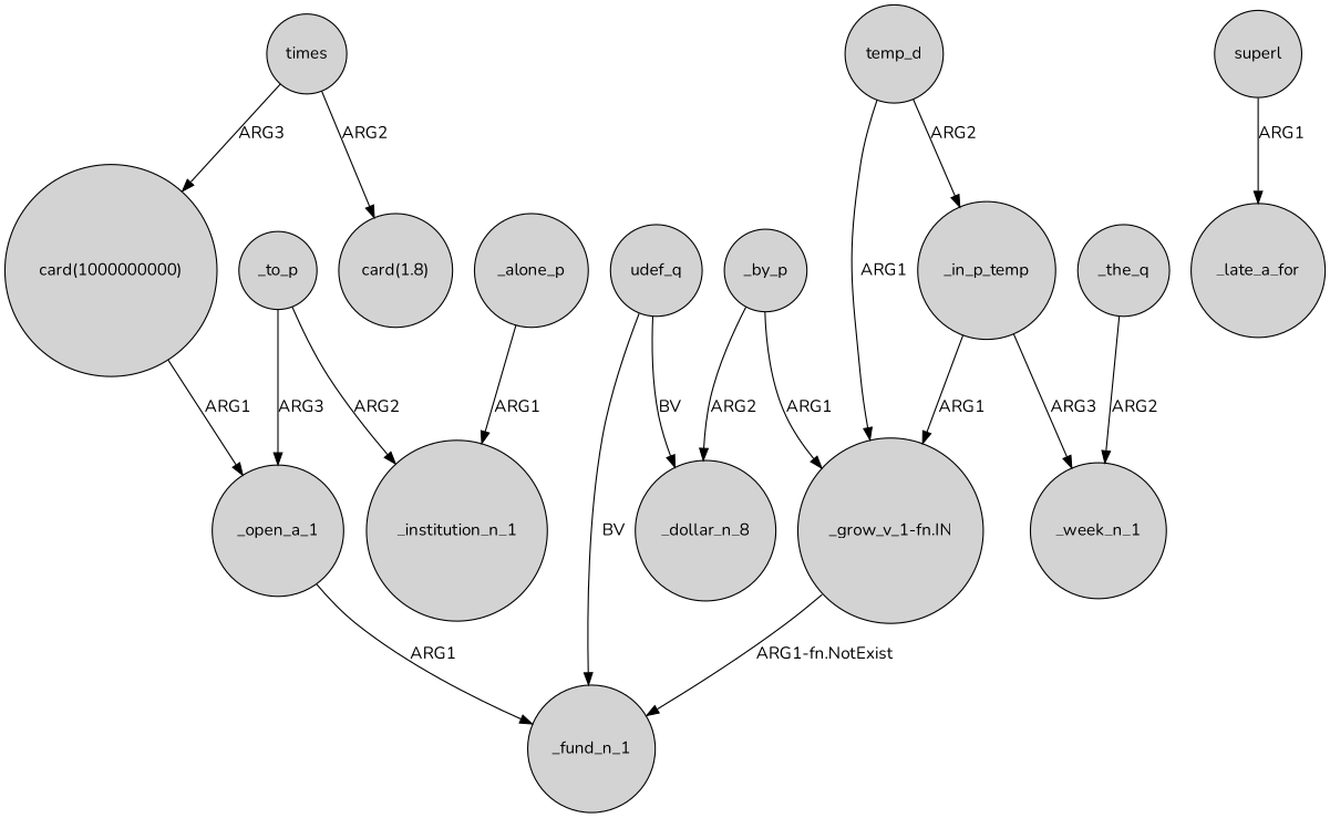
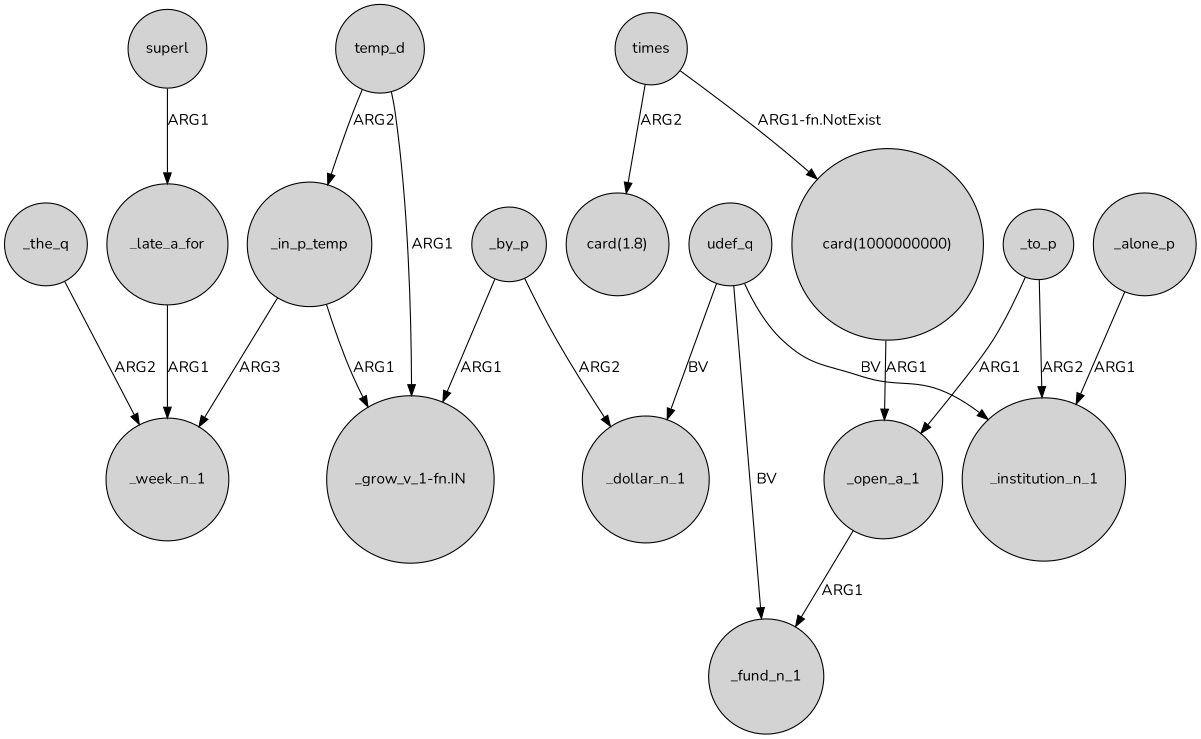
  digraph {
    fontname=Nunito
    node [fontname=Nunito shape=circle style=filled]
    edge [fontname=Nunito]
    _by_p
    "_grow_v_1-fn.IN"
-   _dollar_n_1 [label=_dollar_n_8]
+   _dollar_n_1
    _fund_n_1
    n5 [label=temp_d]
    _in_p_temp
    _week_n_1
    superl
    _late_a_for
    _open_a_1
    udef_q
    _institution_n_1
    times
    "card(1000000000)"
    "card(1.8)"
    _to_p
    _the_q
    _alone_p
    _by_p -> "_grow_v_1-fn.IN" [label=ARG1]
    _by_p -> _dollar_n_1 [label=ARG2]
-   "_grow_v_1-fn.IN" -> _fund_n_1 [label="ARG1-fn.NotExist"]
    n5 -> "_grow_v_1-fn.IN" [label=ARG1]
    n5 -> _in_p_temp [label=ARG2]
    _in_p_temp -> "_grow_v_1-fn.IN" [label=ARG1]
    _in_p_temp -> _week_n_1 [label=ARG3]
    superl -> _late_a_for [label=ARG1]
+   _late_a_for -> _week_n_1 [label=ARG1]
    _open_a_1 -> _fund_n_1 [label=ARG1]
    udef_q -> _dollar_n_1 [label=BV]
    udef_q -> _fund_n_1 [label=BV]
-   times -> "card(1000000000)" [label=ARG3]
+   udef_q -> _institution_n_1 [label=BV]
+   times -> "card(1000000000)" [label="ARG1-fn.NotExist"]
    times -> "card(1.8)" [label=ARG2]
    "card(1000000000)" -> _open_a_1 [label=ARG1]
-   _to_p -> _open_a_1 [label=ARG3]
+   _to_p -> _open_a_1 [label=ARG1]
    _to_p -> _institution_n_1 [label=ARG2]
    _the_q -> _week_n_1 [label=ARG2]
    _alone_p -> _institution_n_1 [label=ARG1]
  }
